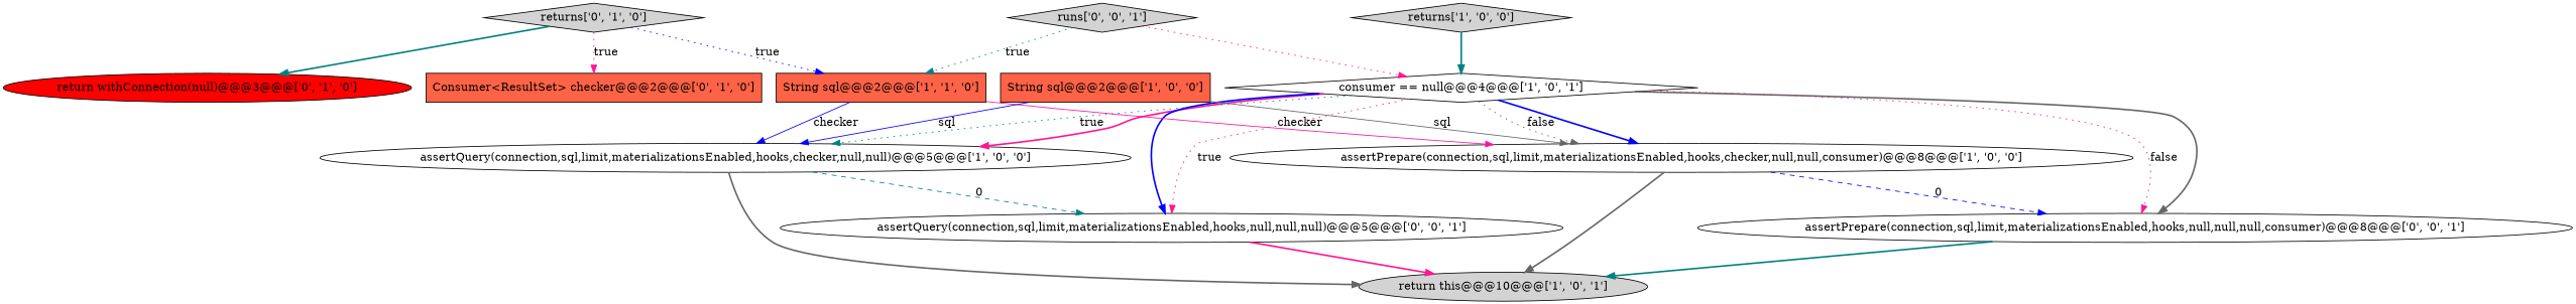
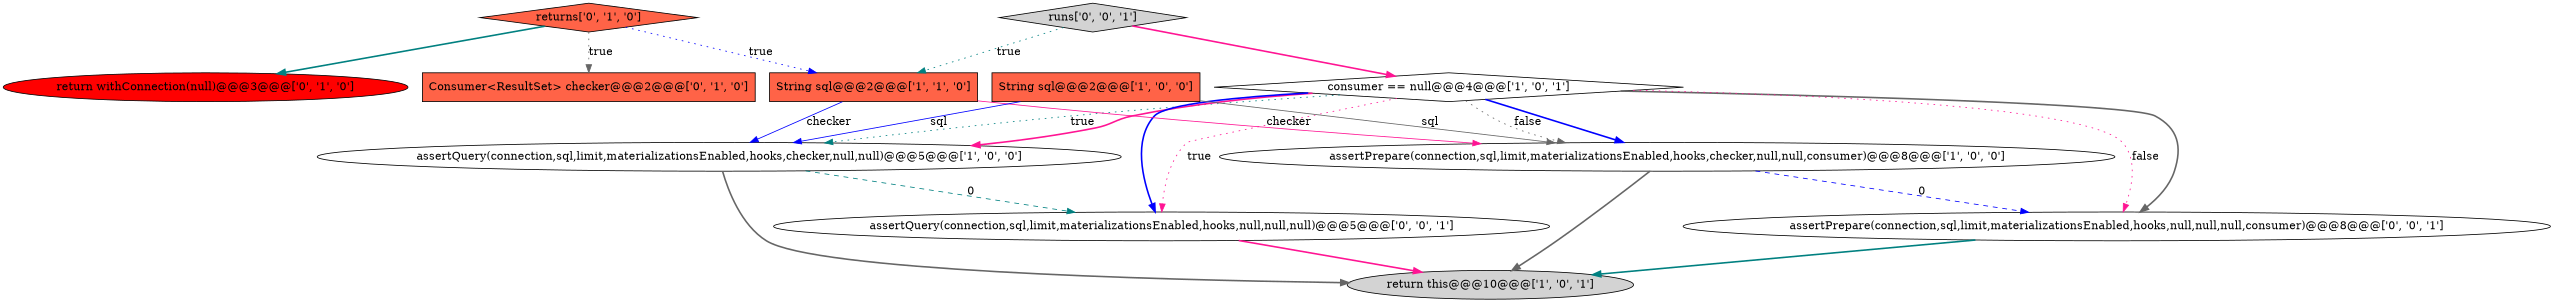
  digraph {
    node [fillcolor=white shape=ellipse style=filled]
    edge [color=deeppink style=bold]
    n1 [fillcolor=tomato label="Consumer<ResultSet> checker@@@2@@@['0', '1', '0']" shape=box]
    n2 [label="assertPrepare(connection,sql,limit,materializationsEnabled,hooks,checker,null,null,consumer)@@@8@@@['1', '0', '0']"]
    n3 [fillcolor=lightgray label="return this@@@10@@@['1', '0', '1']"]
    n4 [label="assertPrepare(connection,sql,limit,materializationsEnabled,hooks,null,null,null,consumer)@@@8@@@['0', '0', '1']"]
    n5 [fillcolor=red label="return withConnection(null)@@@3@@@['0', '1', '0']"]
    n6 [fillcolor=lightgray label="runs['0', '0', '1']" shape=diamond]
    n7 [label="consumer == null@@@4@@@['1', '0', '1']" shape=diamond]
    n8 [fillcolor=tomato label="String sql@@@2@@@['1', '1', '0']" shape=box]
    n9 [label="assertQuery(connection,sql,limit,materializationsEnabled,hooks,checker,null,null)@@@5@@@['1', '0', '0']"]
    n10 [label="assertQuery(connection,sql,limit,materializationsEnabled,hooks,null,null,null)@@@5@@@['0', '0', '1']"]
-   n11 [fillcolor=lightgray label="returns['1', '0', '0']" shape=diamond]
    n12 [fillcolor=tomato label="String sql@@@2@@@['1', '0', '0']" shape=box]
-   n13 [fillcolor=lightgray label="returns['0', '1', '0']" shape=diamond]
+   n13 [fillcolor=tomato label="returns['0', '1', '0']" shape=diamond]
    n2 -> n3 [color=gray40]
    n2 -> n4 [color=blue label=0 style=dashed]
    n4 -> n3 [color=teal]
-   n6 -> n7 [style=dotted]
+   n6 -> n7
    n6 -> n8 [color=teal label=true style=dotted]
    n7 -> n2 [color=blue]
    n7 -> n2 [color=gray40 label=false style=dotted]
    n7 -> n4 [color=gray40]
    n7 -> n4 [label=false style=dotted]
    n7 -> n9 [color=teal label=true style=dotted]
    n7 -> n9
    n7 -> n10 [label=true style=dotted]
    n7 -> n10 [color=blue]
    n8 -> n2 [label=checker style=solid]
    n8 -> n9 [color=blue label=checker style=solid]
    n9 -> n3 [color=gray40]
    n9 -> n10 [color=teal label=0 style=dashed]
    n10 -> n3
-   n11 -> n7 [color=teal]
    n12 -> n2 [color=gray40 label=sql style=solid]
    n12 -> n9 [color=blue label=sql style=solid]
-   n13 -> n1 [label=true style=dotted]
+   n13 -> n1 [color=gray40 label=true style=dotted]
    n13 -> n5 [color=teal]
    n13 -> n8 [color=blue label=true style=dotted]
  }
